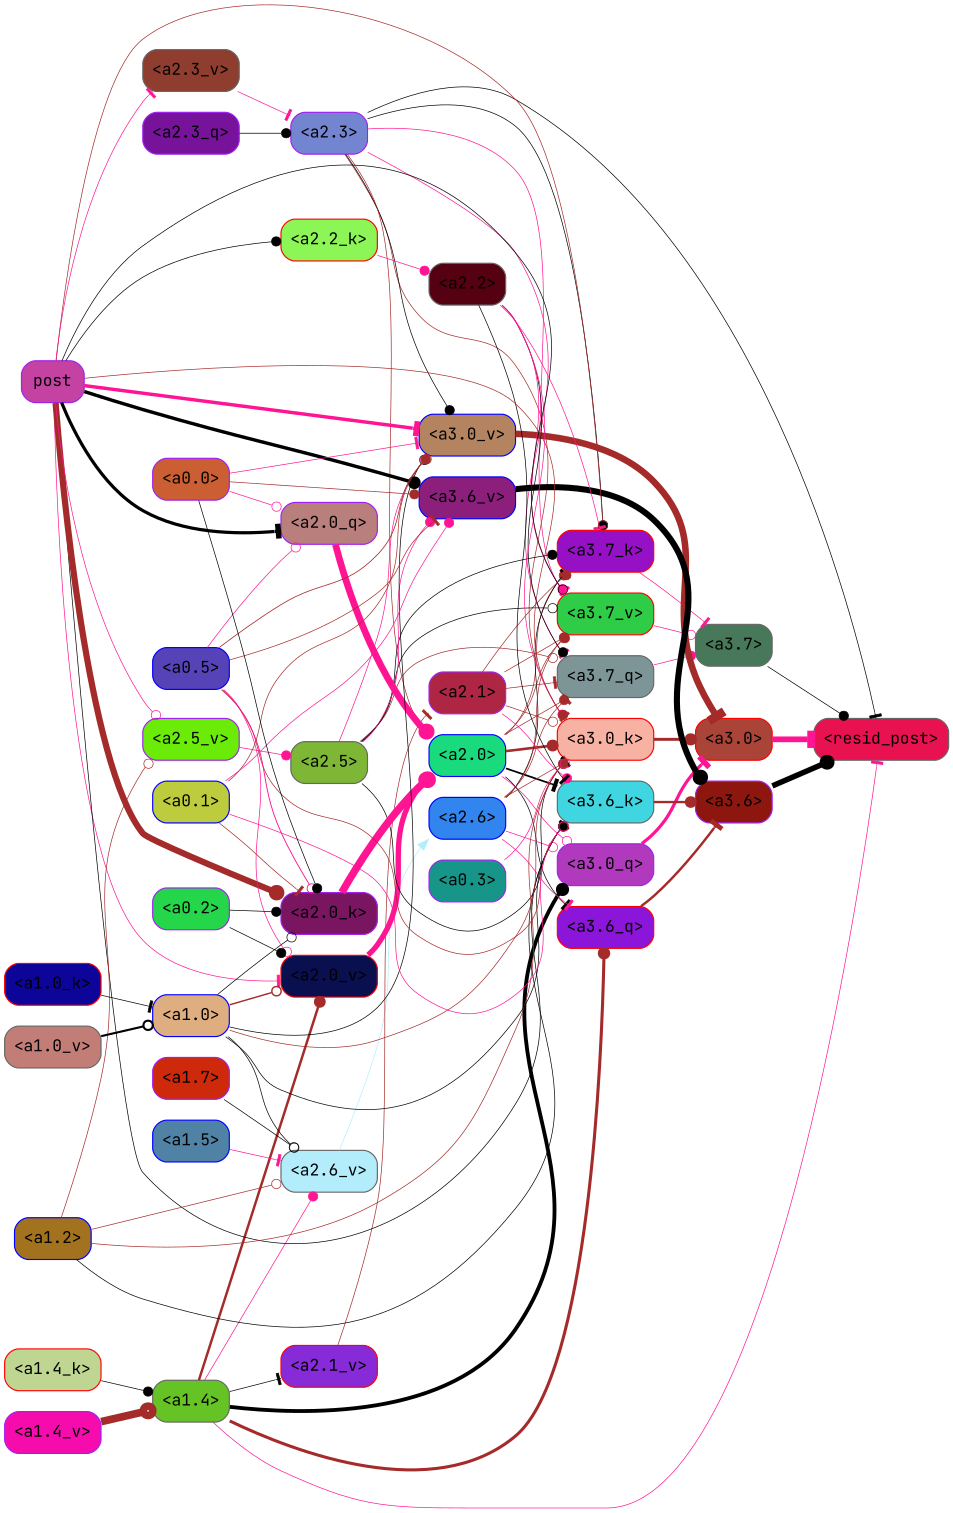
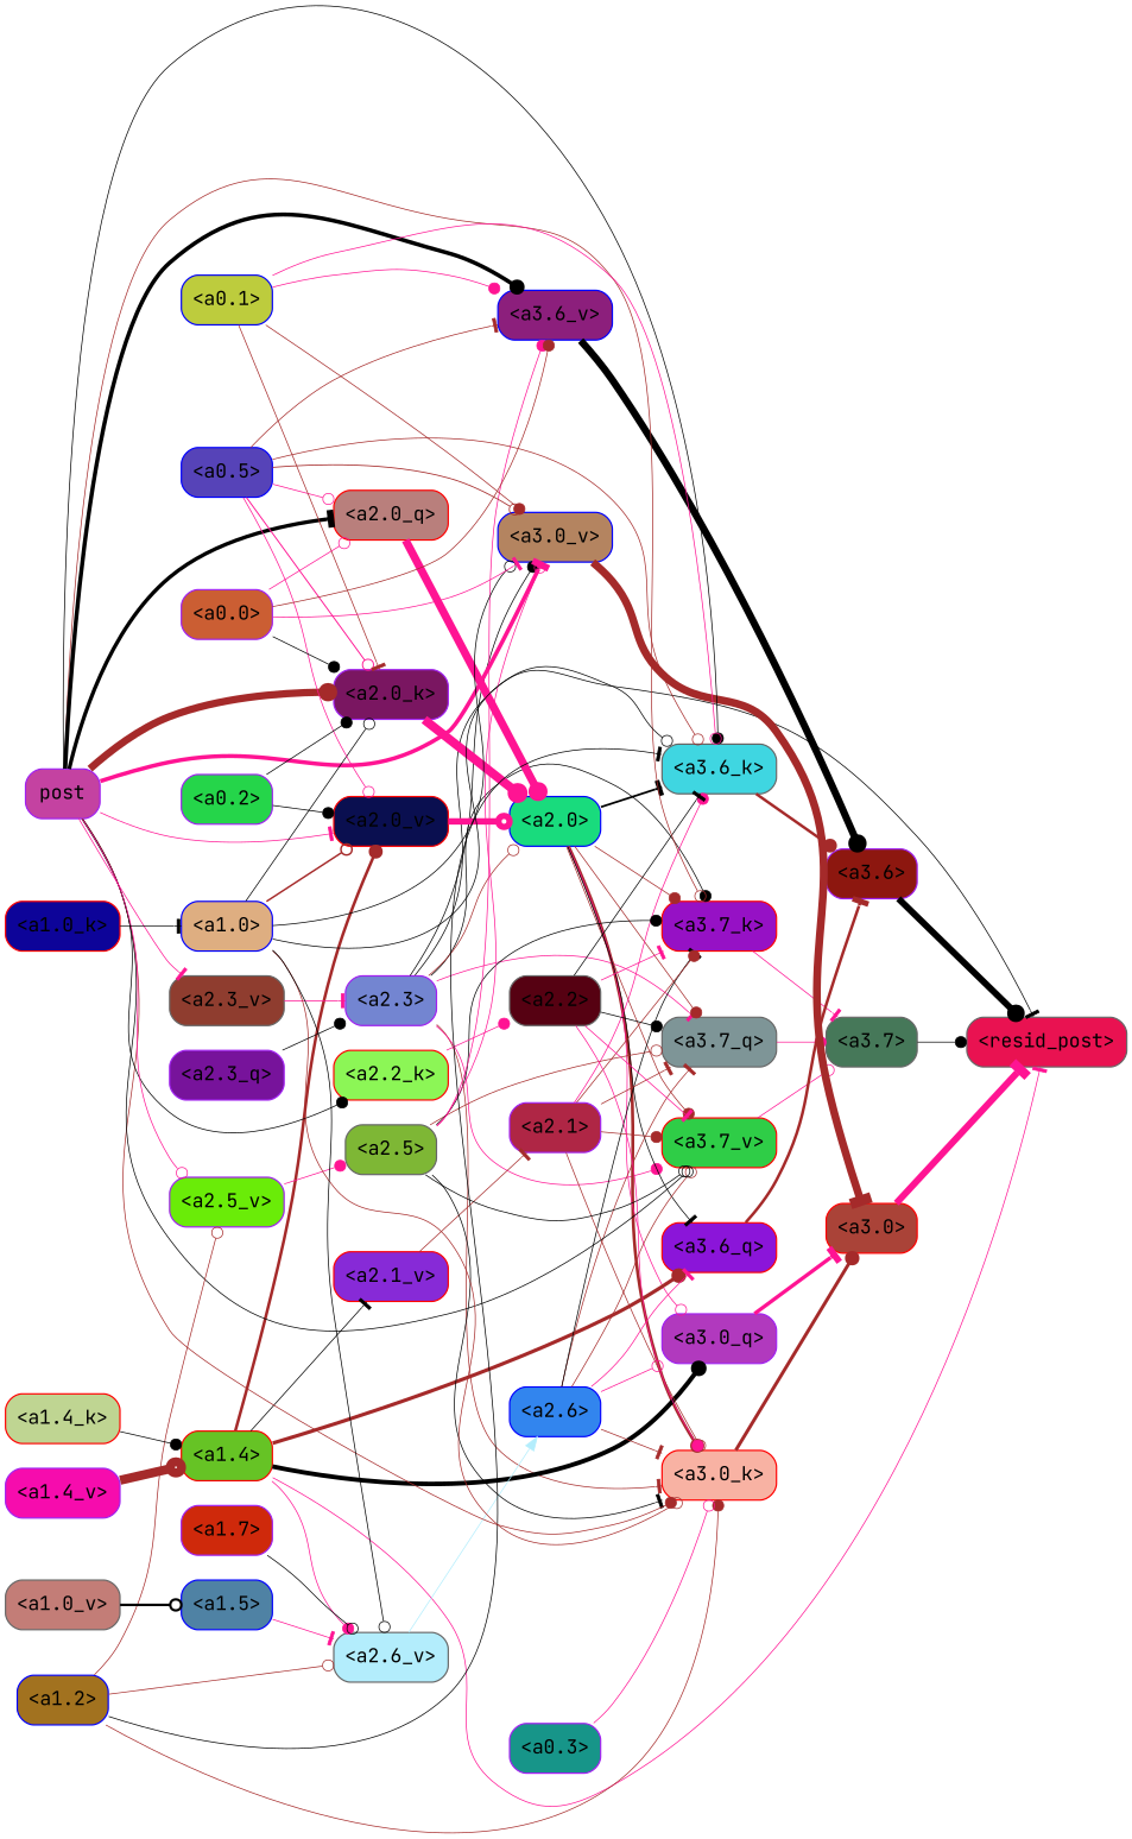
  strict digraph {
    fontname="JetBrains Mono"
    rankdir=LR
    splines=true
    node [color=purple fontname="JetBrains Mono" shape=box style="filled, rounded"]
    edge [arrowhead=dot color=deeppink fontname="JetBrains Mono" penwidth=0.6]
    "<a3.7>" [color=gray40 fillcolor="#467859"]
    "<resid_post>" [color=gray40 fillcolor="#e91251"]
    "<a3.6>" [fillcolor="#8d170f"]
    "<a3.0>" [color=red fillcolor="#aa4338"]
    "<a2.3>" [fillcolor="#7385d1"]
    "<a3.7_q>" [color=gray40 fillcolor="#7e9597"]
    "<a3.7_k>" [color=red fillcolor="#9611c5"]
    "<a3.0_k>" [color=red fillcolor="#f8b2a3"]
    "<a3.7_v>" [color=red fillcolor="#2fcd47"]
    "<a3.0_v>" [color=blue fillcolor="#b48460"]
    "<a2.0>" [color=blue fillcolor="#19db7d"]
    "<a3.0_q>" [fillcolor="#b139be"]
-   "<a1.4>" [color=gray40 fillcolor="#66c325"]
+   "<a1.4>" [color=red fillcolor="#66c325"]
    "<a3.6_q>" [color=red fillcolor="#8b15d9"]
    "<a2.6_v>" [color=gray40 fillcolor="#b3edfc"]
    "<a2.1_v>" [color=red fillcolor="#872ad7"]
    "<a2.0_v>" [color=red fillcolor="#0a0f50"]
    "<a2.6>" [color=blue fillcolor="#3285ee"]
    "<a2.1>" [fillcolor="#af2645"]
    "<a3.6_k>" [color=gray40 fillcolor="#3fd6e1"]
    "<a3.6_v>" [color=blue fillcolor="#8c1f7c"]
    "<a2.5>" [color=gray40 fillcolor="#7eb735"]
    "<a2.2>" [color=gray40 fillcolor="#560112"]
    n24 [fillcolor="#c442a1" label=post]
-   "<a2.0_q>" [fillcolor="#b97f7c"]
+   "<a2.0_q>" [color=red fillcolor="#b97f7c"]
    "<a2.2_k>" [color=red fillcolor="#8cf656"]
    "<a2.0_k>" [fillcolor="#7a1661"]
    "<a2.5_v>" [fillcolor="#6aec08"]
    "<a2.3_v>" [color=gray40 fillcolor="#8f3d2f"]
    "<a1.2>" [color=blue fillcolor="#a2721f"]
    "<a1.0>" [color=blue fillcolor="#deae81"]
    "<a0.5>" [color=blue fillcolor="#5643b8"]
    "<a0.1>" [color=blue fillcolor="#bdcc3d"]
    "<a0.3>" [fillcolor="#179589"]
    "<a0.0>" [fillcolor="#cb5e33"]
    "<a2.3_q>" [fillcolor="#77139b"]
    "<a0.2>" [fillcolor="#25d54a"]
    "<a1.7>" [fillcolor="#cf290b"]
    "<a1.5>" [color=blue fillcolor="#4f82a4"]
    "<a1.4_k>" [color=red fillcolor="#bfd592"]
    "<a1.0_k>" [color=red fillcolor="#0d0499"]
    "<a1.4_v>" [fillcolor="#f60cad"]
    "<a1.0_v>" [color=gray40 fillcolor="#c37d77"]
    "<a3.7>" -> "<resid_post>" [color=black]
    "<a3.6>" -> "<resid_post>" [color=black penwidth=4.751612067222595]
    "<a3.0>" -> "<resid_post>" [arrowhead=tee penwidth=4.884142994880676]
    "<a2.3>" -> "<resid_post>" [arrowhead=tee color=black]
    "<a2.3>" -> "<a3.7_q>" [arrowhead=tee]
    "<a2.3>" -> "<a3.7_k>" [color=black]
    "<a2.3>" -> "<a3.0_k>" [arrowhead=tee color=brown]
    "<a2.3>" -> "<a3.7_v>"
    "<a2.3>" -> "<a3.0_v>" [color=black]
    "<a2.3>" -> "<a2.0>" [arrowhead=odot color=brown]
    "<a3.7_q>" -> "<a3.7>"
    "<a3.7_k>" -> "<a3.7>" [arrowhead=tee]
    "<a3.0_k>" -> "<a3.0>" [color=brown penwidth=2.476402521133423]
    "<a3.7_v>" -> "<a3.7>" [arrowhead=odot]
    "<a3.0_v>" -> "<a3.0>" [arrowhead=tee color=brown penwidth=5.652270674705505]
    "<a2.0>" -> "<a3.7_q>" [color=brown]
    "<a2.0>" -> "<a3.7_k>" [color=brown]
    "<a2.0>" -> "<a3.0_k>" [color=brown penwidth=2.2137351036071777]
    "<a2.0>" -> "<a3.7_v>" [color=brown]
    "<a2.0>" -> "<a3.0_q>" [arrowhead=odot]
    "<a2.0>" -> "<a3.6_q>" [arrowhead=tee color=black]
    "<a2.0>" -> "<a3.6_k>" [arrowhead=tee color=black penwidth=1.4757367372512817]
    "<a3.0_q>" -> "<a3.0>" [arrowhead=tee penwidth=2.7421876192092896]
    "<a1.4>" -> "<resid_post>" [arrowhead=tee]
    "<a1.4>" -> "<a3.0_q>" [color=black penwidth=3.3040847778320312]
    "<a1.4>" -> "<a3.6_q>" [color=brown penwidth=2.6469622254371643]
    "<a1.4>" -> "<a2.6_v>"
    "<a1.4>" -> "<a2.1_v>" [arrowhead=tee color=black]
    "<a1.4>" -> "<a2.0_v>" [color=brown penwidth=2.1286070346832275]
    "<a3.6_q>" -> "<a3.6>" [arrowhead=tee color=brown penwidth=2.091020345687866]
    "<a2.6_v>" -> "<a2.6>" [color="#b3edfc" arrowhead=""]
    "<a2.1_v>" -> "<a2.1>" [arrowhead=tee color=brown]
    "<a2.0_v>" -> "<a2.0>" [arrowhead=odot penwidth=4.5950857400894165]
    "<a2.6>" -> "<a3.7_q>" [arrowhead=tee color=brown]
    "<a2.6>" -> "<a3.7_k>" [arrowhead=tee color=black]
    "<a2.6>" -> "<a3.0_k>" [arrowhead=tee color=brown]
    "<a2.6>" -> "<a3.7_v>" [arrowhead=odot color=brown]
    "<a2.6>" -> "<a3.0_q>" [arrowhead=odot]
    "<a2.6>" -> "<a3.6_q>" [arrowhead=tee]
    "<a2.1>" -> "<a3.7_q>" [arrowhead=tee color=brown]
    "<a2.1>" -> "<a3.7_k>" [color=brown]
    "<a2.1>" -> "<a3.0_k>" [arrowhead=odot color=brown]
    "<a2.1>" -> "<a3.7_v>" [color=brown]
    "<a2.1>" -> "<a3.6_k>"
    "<a3.6_k>" -> "<a3.6>" [color=brown penwidth=2.048597991466522]
    "<a3.6_v>" -> "<a3.6>" [color=black penwidth=5.2550448179244995]
    "<a2.5>" -> "<a3.7_q>" [arrowhead=odot color=brown]
    "<a2.5>" -> "<a3.7_k>" [color=black]
    "<a2.5>" -> "<a3.0_k>" [arrowhead=tee color=black]
    "<a2.5>" -> "<a3.7_v>" [arrowhead=odot color=black]
    "<a2.5>" -> "<a3.0_v>" [arrowhead=odot]
    "<a2.5>" -> "<a3.6_v>"
    "<a2.2>" -> "<a3.7_q>" [color=black]
    "<a2.2>" -> "<a3.7_k>" [arrowhead=tee]
    "<a2.2>" -> "<a3.0_k>"
    "<a2.2>" -> "<a3.7_v>" [arrowhead=tee]
    "<a2.2>" -> "<a3.6_k>" [arrowhead=tee color=black]
    n24 -> "<a3.7_k>" [arrowhead=odot color=brown]
    n24 -> "<a3.0_k>" [color=brown]
    n24 -> "<a3.7_v>" [arrowhead=odot color=black]
    n24 -> "<a3.0_v>" [arrowhead=tee penwidth=2.972973108291626]
    n24 -> "<a2.0_v>" [arrowhead=tee]
    n24 -> "<a3.6_k>" [color=black]
    n24 -> "<a3.6_v>" [color=black penwidth=2.9582033157348633]
    n24 -> "<a2.0_q>" [arrowhead=tee color=black penwidth=2.7699792869389057]
    n24 -> "<a2.2_k>" [color=black]
    n24 -> "<a2.0_k>" [color=brown penwidth=5.362775564193726]
    n24 -> "<a2.5_v>" [arrowhead=odot]
    n24 -> "<a2.3_v>" [arrowhead=tee]
    "<a2.0_q>" -> "<a2.0>" [penwidth=5.819834470748901]
    "<a2.2_k>" -> "<a2.2>"
    "<a2.0_k>" -> "<a2.0>" [penwidth=6.470837593078613]
    "<a2.5_v>" -> "<a2.5>"
    "<a2.3_v>" -> "<a2.3>" [arrowhead=tee]
    "<a1.2>" -> "<a3.0_k>" [color=brown]
    "<a1.2>" -> "<a2.6_v>" [arrowhead=odot color=brown]
    "<a1.2>" -> "<a3.6_k>" [arrowhead=tee color=black]
    "<a1.2>" -> "<a2.5_v>" [arrowhead=odot color=brown]
    "<a1.0>" -> "<a3.0_k>" [arrowhead=odot color=brown]
    "<a1.0>" -> "<a3.0_v>" [arrowhead=odot color=black]
    "<a1.0>" -> "<a2.6_v>" [arrowhead=odot color=black]
    "<a1.0>" -> "<a2.0_v>" [arrowhead=odot color=brown penwidth=1.2240618467330933]
    "<a1.0>" -> "<a3.6_k>" [arrowhead=odot color=black]
    "<a1.0>" -> "<a2.0_k>" [arrowhead=odot color=black]
    "<a0.5>" -> "<a3.0_v>" [arrowhead=odot color=brown penwidth=0.6790935099124908]
    "<a0.5>" -> "<a2.0_v>" [arrowhead=odot]
    "<a0.5>" -> "<a3.6_k>" [arrowhead=odot color=brown]
    "<a0.5>" -> "<a3.6_v>" [arrowhead=tee color=brown]
    "<a0.5>" -> "<a2.0_q>" [arrowhead=odot]
    "<a0.5>" -> "<a2.0_k>" [arrowhead=odot penwidth=0.7897988557815552]
    "<a0.1>" -> "<a3.0_v>" [color=brown]
    "<a0.1>" -> "<a3.6_k>" [arrowhead=odot]
    "<a0.1>" -> "<a3.6_v>"
    "<a0.1>" -> "<a2.0_k>" [arrowhead=tee color=brown]
    "<a0.3>" -> "<a3.0_k>" [arrowhead=odot]
    "<a0.0>" -> "<a3.0_v>" [arrowhead=tee]
    "<a0.0>" -> "<a3.6_v>" [color=brown]
    "<a0.0>" -> "<a2.0_q>" [arrowhead=odot]
    "<a0.0>" -> "<a2.0_k>" [color=black]
    "<a2.3_q>" -> "<a2.3>" [color=black]
    "<a0.2>" -> "<a2.0_v>" [color=black]
    "<a0.2>" -> "<a2.0_k>" [color=black]
    "<a1.7>" -> "<a2.6_v>" [arrowhead=odot color=black]
    "<a1.5>" -> "<a2.6_v>" [arrowhead=tee]
    "<a1.4_k>" -> "<a1.4>" [color=black]
    "<a1.0_k>" -> "<a1.0>" [arrowhead=tee color=black]
    "<a1.4_v>" -> "<a1.4>" [arrowhead=odot color=brown penwidth=6.635385513305664]
-   "<a1.0_v>" -> "<a1.0>" [arrowhead=odot color=black penwidth=1.807669460773468]
+   "<a1.0_v>" -> "<a1.5>" [arrowhead=odot color=black penwidth=1.807669460773468]
  }
